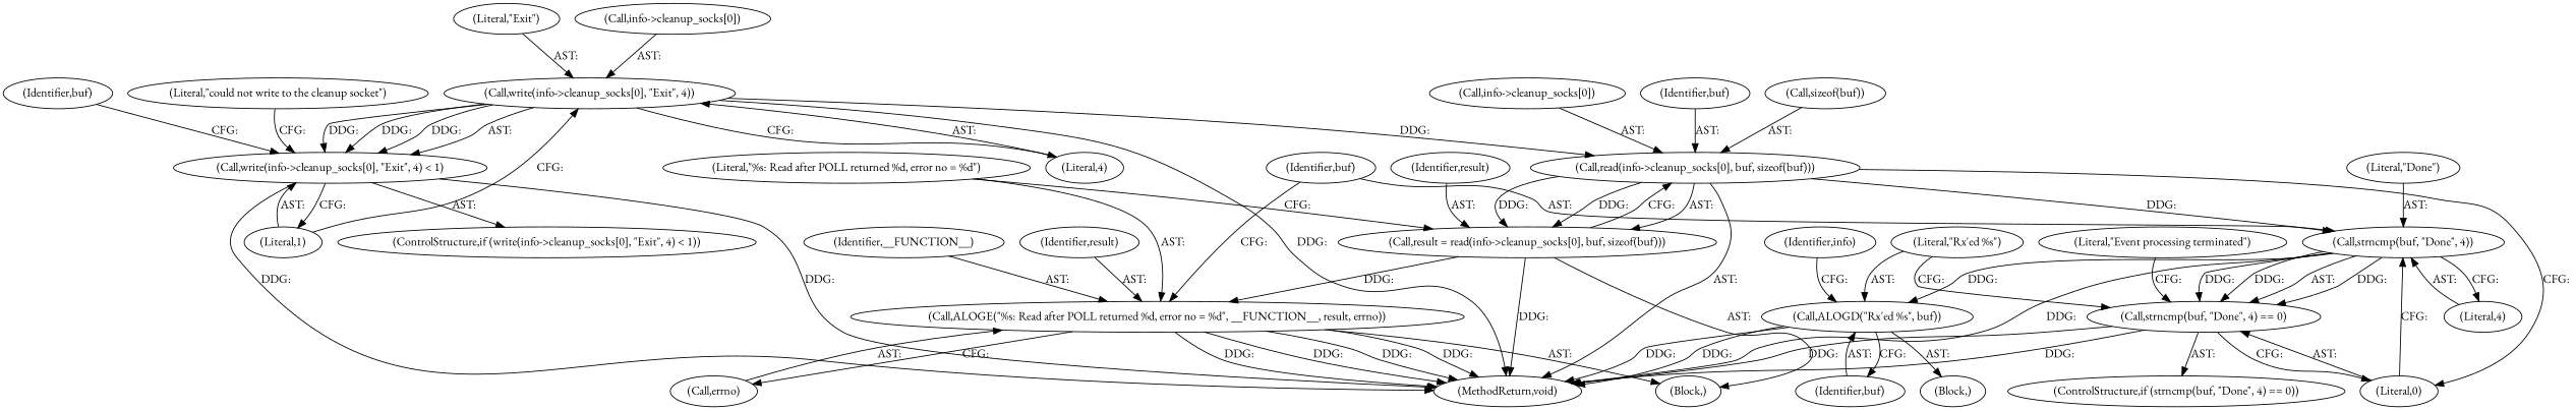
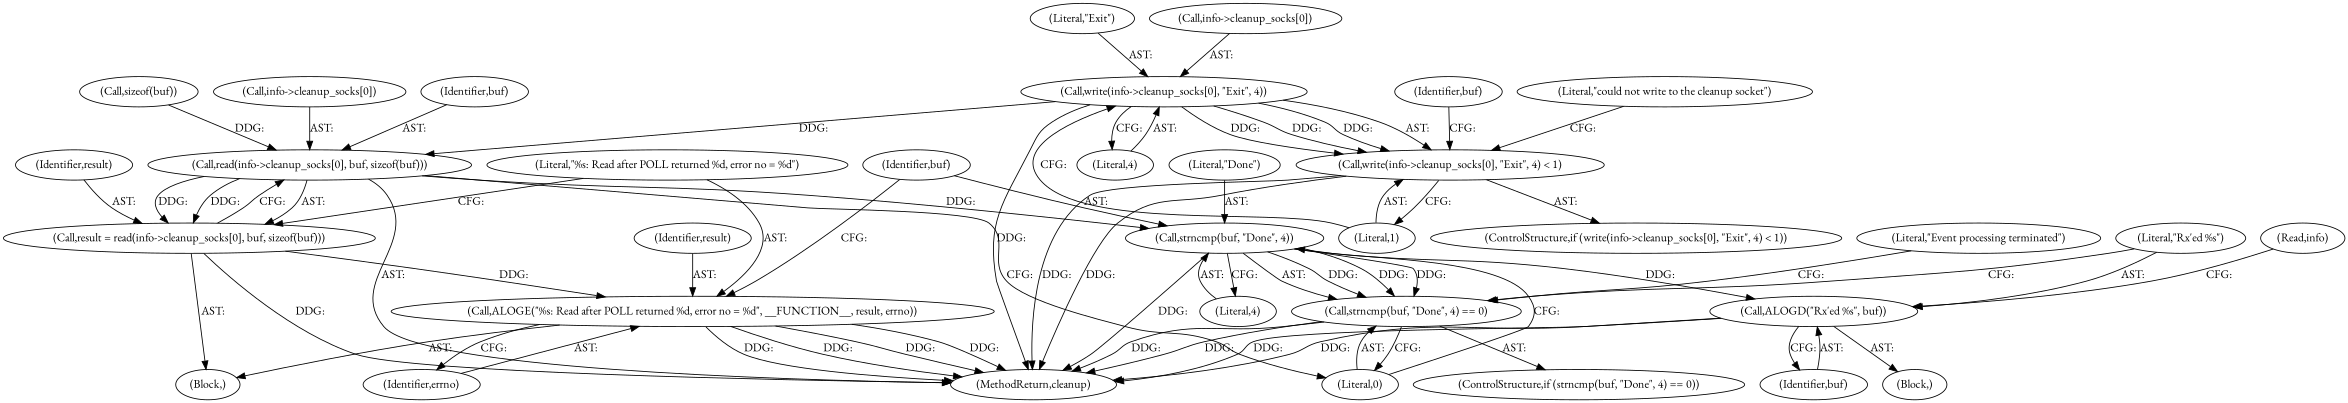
  digraph {
    fontname="EB Garamond"
    node [fontname="EB Garamond"]
    edge [fontname="EB Garamond"]
    n1 [label="(Call,write(info->cleanup_socks[0], \"Exit\", 4))"]
    n2 [label="(Call,write(info->cleanup_socks[0], \"Exit\", 4) < 1)"]
    n3 [label="(Call,read(info->cleanup_socks[0], buf, sizeof(buf)))"]
    n4 [label="(Literal,4)"]
-   n5 [label="(MethodReturn,void)"]
+   n5 [label="(MethodReturn,cleanup)"]
    n6 [label="(Literal,1)"]
    n7 [label="(ControlStructure,if (write(info->cleanup_socks[0], \"Exit\", 4) < 1))"]
    n8 [label="(Call,result = read(info->cleanup_socks[0], buf, sizeof(buf)))"]
    n9 [label="(Call,strncmp(buf, \"Done\", 4))"]
    n10 [label="(Literal,0)"]
    n11 [label="(Call,ALOGE(\"%s: Read after POLL returned %d, error no = %d\", __FUNCTION__, result, errno))"]
    n12 [label="(Block,)"]
    n13 [label="(Call,strncmp(buf, \"Done\", 4) == 0)"]
    n14 [label="(Call,ALOGD(\"Rx'ed %s\", buf))"]
    n15 [label="(Literal,4)"]
    n16 [label="(Call,sizeof(buf))"]
-   n17 [label="(Call,errno)"]
+   n17 [label="(Identifier,errno)"]
    n18 [label="(ControlStructure,if (strncmp(buf, \"Done\", 4) == 0))"]
    n19 [label="(Block,)"]
    n20 [label="(Identifier,buf)"]
    n21 [label="(Literal,\"could not write to the cleanup socket\")"]
    n22 [label="(Call,info->cleanup_socks[0])"]
    n23 [label="(Identifier,buf)"]
    n24 [label="(Identifier,result)"]
    n25 [label="(Literal,\"Done\")"]
    n26 [label="(Literal,\"Exit\")"]
    n27 [label="(Identifier,result)"]
    n28 [label="(Call,info->cleanup_socks[0])"]
    n29 [label="(Literal,\"Event processing terminated\")"]
    n30 [label="(Literal,\"%s: Read after POLL returned %d, error no = %d\")"]
    n31 [label="(Literal,\"Rx'ed %s\")"]
-   n32 [label="(Identifier,__FUNCTION__)"]
-   n33 [label="(Identifier,info)"]
+   n33 [label="(Read,info)"]
    n34 [label="(Identifier,buf)"]
    n35 [label="(Identifier,buf)"]
    n1 -> n2 [label="AST: "]
    n1 -> n2 [label="DDG: "]
    n1 -> n2 [label="DDG: "]
    n1 -> n2 [label="DDG: "]
    n1 -> n3 [label="DDG: "]
    n1 -> n4 [label="CFG: "]
    n1 -> n5 [label="DDG: "]
    n2 -> n5 [label="DDG: "]
    n2 -> n5 [label="DDG: "]
    n2 -> n6 [label="CFG: "]
    n2 -> n7 [label="AST: "]
    n3 -> n5 [label="AST: "]
    n3 -> n8 [label="AST: "]
    n3 -> n8 [label="DDG: "]
    n3 -> n8 [label="DDG: "]
    n3 -> n9 [label="DDG: "]
    n3 -> n10 [label="CFG: "]
    n4 -> n1 [label="AST: "]
    n6 -> n1 [label="CFG: "]
    n6 -> n2 [label="AST: "]
    n8 -> n3 [label="CFG: "]
    n8 -> n5 [label="DDG: "]
    n8 -> n11 [label="DDG: "]
    n8 -> n12 [label="AST: "]
    n9 -> n5 [label="DDG: "]
    n9 -> n13 [label="AST: "]
    n9 -> n13 [label="DDG: "]
    n9 -> n13 [label="DDG: "]
    n9 -> n13 [label="DDG: "]
    n9 -> n14 [label="DDG: "]
    n9 -> n15 [label="CFG: "]
    n10 -> n9 [label="CFG: "]
    n10 -> n13 [label="AST: "]
    n11 -> n5 [label="DDG: "]
    n11 -> n5 [label="DDG: "]
    n11 -> n5 [label="DDG: "]
    n11 -> n5 [label="DDG: "]
    n11 -> n12 [label="AST: "]
    n11 -> n17 [label="CFG: "]
    n13 -> n5 [label="DDG: "]
    n13 -> n5 [label="DDG: "]
    n13 -> n10 [label="CFG: "]
    n13 -> n18 [label="AST: "]
    n14 -> n5 [label="DDG: "]
    n14 -> n5 [label="DDG: "]
    n14 -> n19 [label="AST: "]
    n14 -> n20 [label="CFG: "]
    n15 -> n9 [label="AST: "]
-   n16 -> n3 [label="AST: "]
+   n16 -> n3 [label="DDG: "]
    n17 -> n11 [label="AST: "]
    n20 -> n14 [label="AST: "]
    n21 -> n2 [label="CFG: "]
    n22 -> n3 [label="AST: "]
    n23 -> n3 [label="AST: "]
    n24 -> n8 [label="AST: "]
    n25 -> n9 [label="AST: "]
    n26 -> n1 [label="AST: "]
    n27 -> n11 [label="AST: "]
    n28 -> n1 [label="AST: "]
    n29 -> n13 [label="CFG: "]
    n30 -> n8 [label="CFG: "]
    n30 -> n11 [label="AST: "]
    n31 -> n13 [label="CFG: "]
    n31 -> n14 [label="AST: "]
-   n32 -> n11 [label="AST: "]
    n33 -> n14 [label="CFG: "]
    n34 -> n9 [label="AST: "]
    n34 -> n11 [label="CFG: "]
    n35 -> n2 [label="CFG: "]
  }
